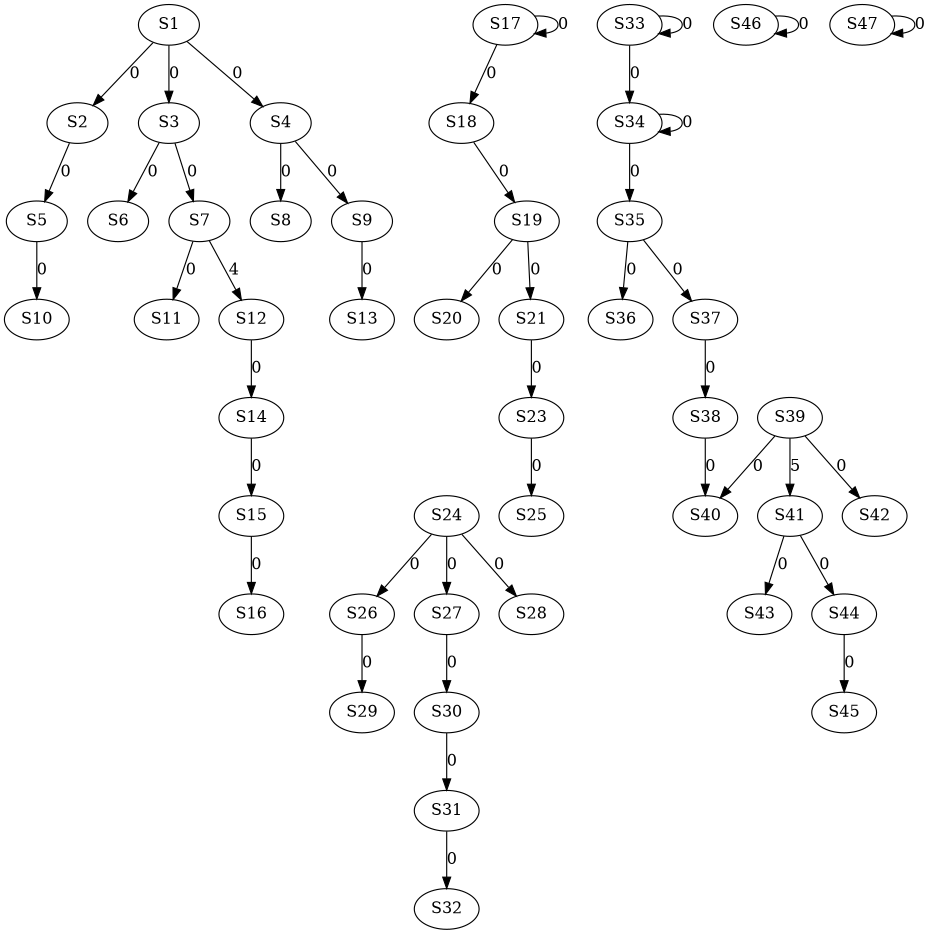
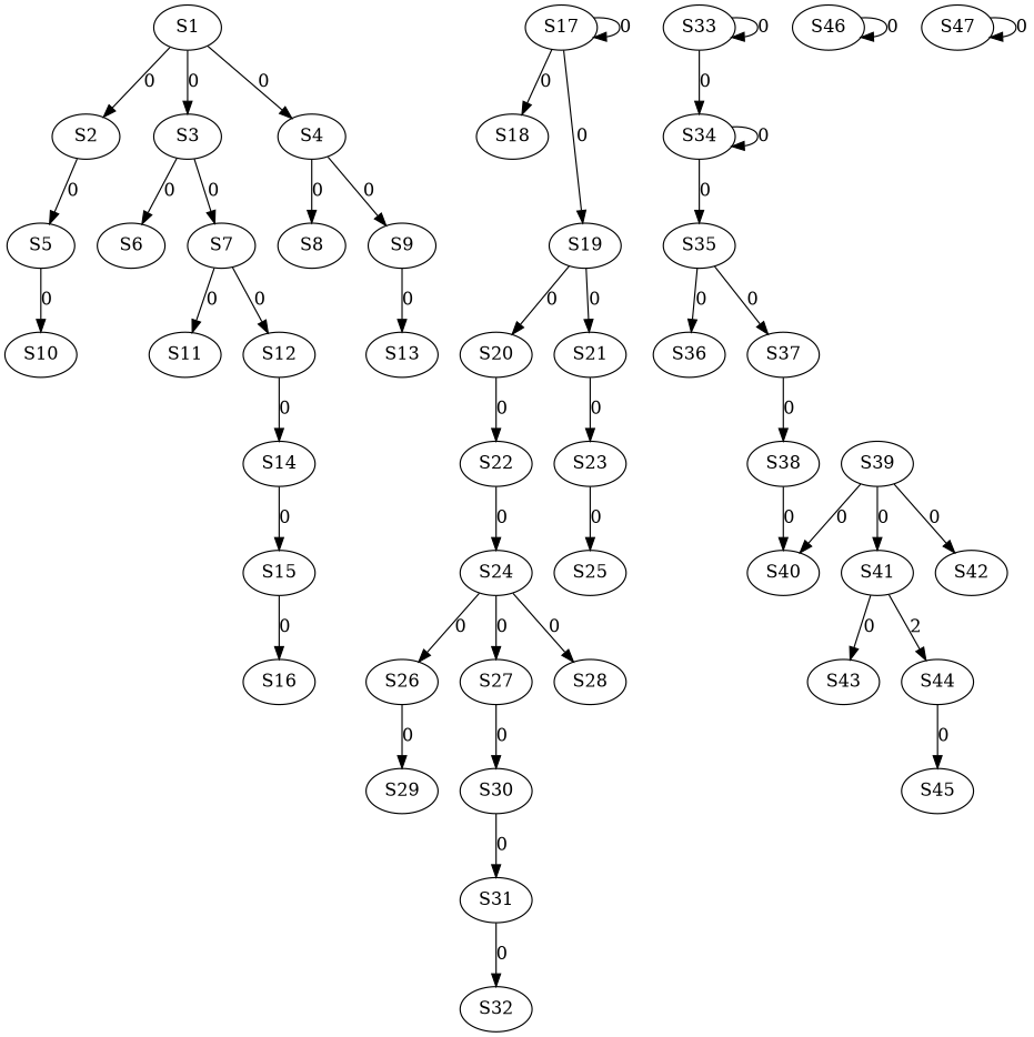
  strict digraph {
    S1
    S2
    S3
    S4
    S5
    S6
    S7
    S8
    S9
    S10
    S11
    S12
    S13
    S14
    S15
    S16
    S17
    S18
    S19
    S20
    S21
+   S22
    S23
    S24
    S25
    S26
    S27
    S28
    S29
    S30
    S31
    S32
    S33
    S34
    S35
    S36
    S37
    S38
    S40
    S39
    S41
    S42
    S43
    S44
    S45
    S46
    S47
    S1 -> S2 [label=0]
    S1 -> S3 [label=0]
    S1 -> S4 [label=0]
    S2 -> S5 [label=0]
    S3 -> S6 [label=0]
    S3 -> S7 [label=0]
    S4 -> S8 [label=0]
    S4 -> S9 [label=0]
    S5 -> S10 [label=0]
    S7 -> S11 [label=0]
-   S7 -> S12 [label=4]
+   S7 -> S12 [label=0]
    S9 -> S13 [label=0]
    S12 -> S14 [label=0]
    S14 -> S15 [label=0]
    S15 -> S16 [label=0]
    S17 -> S17 [label=0]
    S17 -> S18 [label=0]
-   S18 -> S19 [label=0]
+   S17 -> S19 [label=0]
    S19 -> S20 [label=0]
    S19 -> S21 [label=0]
+   S20 -> S22 [label=0]
    S21 -> S23 [label=0]
+   S22 -> S24 [label=0]
    S23 -> S25 [label=0]
    S24 -> S26 [label=0]
    S24 -> S27 [label=0]
    S24 -> S28 [label=0]
    S26 -> S29 [label=0]
    S27 -> S30 [label=0]
    S30 -> S31 [label=0]
    S31 -> S32 [label=0]
    S33 -> S33 [label=0]
    S33 -> S34 [label=0]
    S34 -> S34 [label=0]
    S34 -> S35 [label=0]
    S35 -> S36 [label=0]
    S35 -> S37 [label=0]
    S37 -> S38 [label=0]
    S38 -> S40 [label=0]
    S39 -> S40 [label=0]
-   S39 -> S41 [label=5]
+   S39 -> S41 [label=0]
    S39 -> S42 [label=0]
    S41 -> S43 [label=0]
-   S41 -> S44 [label=0]
+   S41 -> S44 [label=2]
    S44 -> S45 [label=0]
    S46 -> S46 [label=0]
    S47 -> S47 [label=0]
  }
